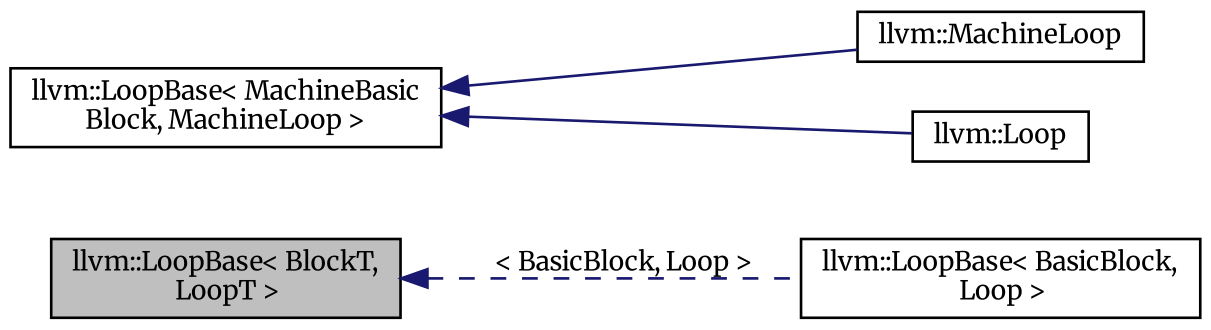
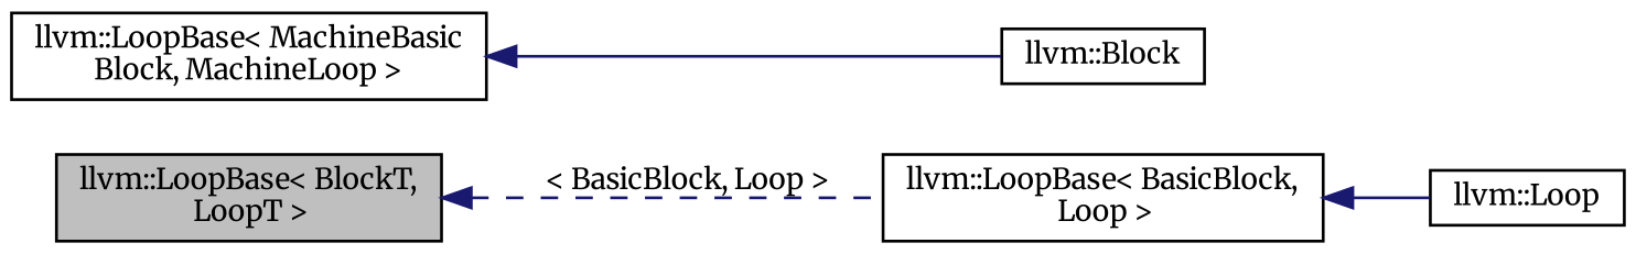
  digraph {
    fontname=Merriweather
    rankdir=LR
    node [color=black fontname=Merriweather fontsize=10 shape=record]
    edge [color=midnightblue dir=back fontname=Merriweather fontsize=10 labelfontname=Helvetica labelfontsize=10 style=solid]
    n1 [fillcolor=grey75 fontcolor=black height=0.2 label="llvm::LoopBase\< BlockT,\l LoopT \>" style=filled width=0.4]
    n2 [height=0.2 label="llvm::LoopBase\< BasicBlock,\l Loop \>" width=0.4]
    n3 [height=0.2 label="llvm::LoopBase\< MachineBasic\lBlock, MachineLoop \>" width=0.4]
-   n4 [height=0.2 label="llvm::MachineLoop" width=0.4]
+   n4 [height=0.2 label="llvm::Block" width=0.4]
    n5 [height=0.2 label="llvm::Loop" width=0.4]
    n1 -> n2 [label=" \< BasicBlock, Loop \>" style=dashed]
-   n3 -> n5
+   n2 -> n5
    n3 -> n4
  }
